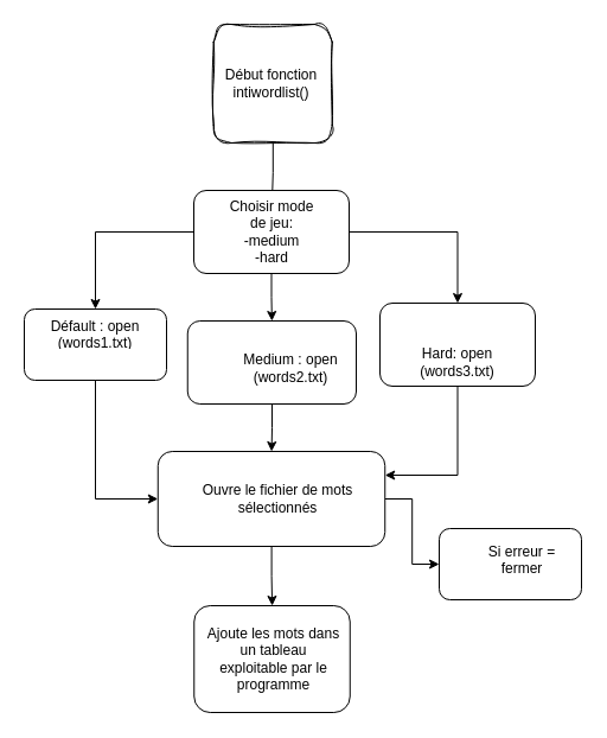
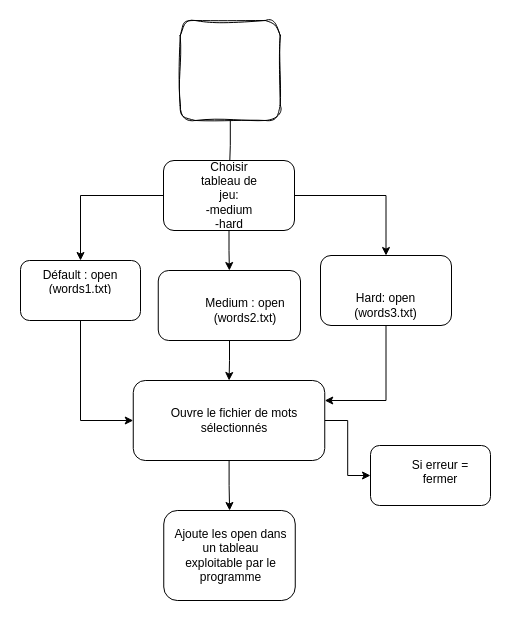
  <mxCell id="0" />
  <mxCell id="1" parent="0" />
  <mxCell id="2" style="edgeStyle=orthogonalEdgeStyle;rounded=0;orthogonalLoop=1;jettySize=auto;html=1;" edge="1" parent="1" source="3"><mxGeometry relative="1" as="geometry"><mxPoint x="229" y="170" as="targetPoint" /></mxGeometry></mxCell>
  <mxCell id="3" value="" style="whiteSpace=wrap;html=1;aspect=fixed;rounded=1;glass=0;sketch=1;curveFitting=1;jiggle=2;" vertex="1" parent="1"><mxGeometry x="179.75" y="20" width="100" height="100" as="geometry" /></mxCell>
  <mxCell id="4" style="edgeStyle=orthogonalEdgeStyle;rounded=0;orthogonalLoop=1;jettySize=auto;html=1;" edge="1" parent="1" source="7" target="9"><mxGeometry relative="1" as="geometry"><mxPoint x="229" y="280" as="targetPoint" /></mxGeometry></mxCell>
  <mxCell id="5" value="" style="edgeStyle=orthogonalEdgeStyle;rounded=0;orthogonalLoop=1;jettySize=auto;html=1;" edge="1" parent="1" source="7" target="14"><mxGeometry relative="1" as="geometry" /></mxCell>
  <mxCell id="6" style="edgeStyle=orthogonalEdgeStyle;rounded=0;orthogonalLoop=1;jettySize=auto;html=1;entryX=0.5;entryY=0;entryDx=0;entryDy=0;" edge="1" parent="1" source="7" target="12"><mxGeometry relative="1" as="geometry" /></mxCell>
  <mxCell id="7" value="" style="rounded=1;whiteSpace=wrap;html=1;" vertex="1" parent="1"><mxGeometry x="163" y="160" width="131" height="70" as="geometry" /></mxCell>
  <mxCell id="8" style="edgeStyle=orthogonalEdgeStyle;rounded=0;orthogonalLoop=1;jettySize=auto;html=1;entryX=0;entryY=0.5;entryDx=0;entryDy=0;" edge="1" parent="1" source="9" target="21"><mxGeometry relative="1" as="geometry" /></mxCell>
  <mxCell id="9" value="" style="rounded=1;whiteSpace=wrap;html=1;" vertex="1" parent="1"><mxGeometry x="20" y="260" width="120" height="60" as="geometry" /></mxCell>
- <mxCell id="10" value="Début fonction&lt;div&gt;intiwordlist()&lt;/div&gt;" style="text;html=1;strokeColor=none;fillColor=none;align=center;verticalAlign=middle;whiteSpace=wrap;overflow=hidden;rounded=1;" vertex="1" parent="1"><mxGeometry x="188" y="30" width="80.5" height="80" as="geometry" /></mxCell>
  <mxCell id="11" style="edgeStyle=orthogonalEdgeStyle;rounded=0;orthogonalLoop=1;jettySize=auto;html=1;" edge="1" parent="1" source="12" target="21"><mxGeometry relative="1" as="geometry"><mxPoint x="229.75" y="390" as="targetPoint" /></mxGeometry></mxCell>
  <mxCell id="12" value="" style="rounded=1;whiteSpace=wrap;html=1;" vertex="1" parent="1"><mxGeometry x="157.75" y="270" width="142.25" height="70" as="geometry" /></mxCell>
  <mxCell id="13" style="edgeStyle=orthogonalEdgeStyle;rounded=0;orthogonalLoop=1;jettySize=auto;html=1;entryX=1;entryY=0.25;entryDx=0;entryDy=0;" edge="1" parent="1" source="14" target="21"><mxGeometry relative="1" as="geometry" /></mxCell>
  <mxCell id="14" value="" style="rounded=1;whiteSpace=wrap;html=1;" vertex="1" parent="1"><mxGeometry x="320" y="255" width="131" height="70" as="geometry" /></mxCell>
- <mxCell id="15" value="Choisir mode de jeu:&lt;div&gt;-medium&lt;/div&gt;&lt;div&gt;-hard&lt;/div&gt;" style="text;html=1;strokeColor=none;fillColor=none;align=center;verticalAlign=middle;whiteSpace=wrap;overflow=hidden;" vertex="1" parent="1"><mxGeometry x="188.5" y="150" width="80" height="90" as="geometry" /></mxCell>
+ <mxCell id="15" value="Choisir tableau de jeu:&lt;div&gt;-medium&lt;/div&gt;&lt;div&gt;-hard&lt;/div&gt;" style="text;html=1;strokeColor=none;fillColor=none;align=center;verticalAlign=middle;whiteSpace=wrap;overflow=hidden;" vertex="1" parent="1"><mxGeometry x="188.5" y="150" width="80" height="90" as="geometry" /></mxCell>
  <mxCell id="16" value="Défault : open (words1.txt)" style="text;html=1;strokeColor=none;fillColor=none;align=center;verticalAlign=middle;whiteSpace=wrap;overflow=hidden;" vertex="1" parent="1"><mxGeometry x="30" y="265" width="100" height="30" as="geometry" /></mxCell>
  <mxCell id="17" value="Medium : open&lt;div&gt;(words2.txt)&lt;/div&gt;" style="text;html=1;strokeColor=none;fillColor=none;align=center;verticalAlign=middle;whiteSpace=wrap;overflow=hidden;" vertex="1" parent="1"><mxGeometry x="195" y="290" width="100" height="40" as="geometry" /></mxCell>
  <mxCell id="18" value="Hard: open&lt;div&gt;(words3.txt)&lt;/div&gt;" style="text;html=1;strokeColor=none;fillColor=none;align=center;verticalAlign=middle;whiteSpace=wrap;overflow=hidden;" vertex="1" parent="1"><mxGeometry x="338.25" y="287.5" width="94.5" height="35" as="geometry" /></mxCell>
  <mxCell id="19" style="edgeStyle=orthogonalEdgeStyle;rounded=0;orthogonalLoop=1;jettySize=auto;html=1;entryX=0;entryY=0.5;entryDx=0;entryDy=0;" edge="1" parent="1" source="21" target="23"><mxGeometry relative="1" as="geometry"><mxPoint x="360" y="420" as="targetPoint" /></mxGeometry></mxCell>
  <mxCell id="20" value="" style="edgeStyle=orthogonalEdgeStyle;rounded=0;orthogonalLoop=1;jettySize=auto;html=1;" edge="1" parent="1" source="21" target="25"><mxGeometry relative="1" as="geometry" /></mxCell>
  <mxCell id="21" value="" style="rounded=1;whiteSpace=wrap;html=1;" vertex="1" parent="1"><mxGeometry x="132.75" y="380" width="191.5" height="80" as="geometry" /></mxCell>
  <mxCell id="22" value="Ouvre le fichier de mots&lt;div&gt;sélectionnés&lt;/div&gt;" style="text;html=1;strokeColor=none;fillColor=none;align=center;verticalAlign=middle;whiteSpace=wrap;overflow=hidden;" vertex="1" parent="1"><mxGeometry x="167.75" y="395" width="131.5" height="50" as="geometry" /></mxCell>
  <mxCell id="23" value="" style="whiteSpace=wrap;html=1;rounded=1;" vertex="1" parent="1"><mxGeometry x="370" y="445" width="120" height="60" as="geometry" /></mxCell>
  <mxCell id="24" value="Si erreur =&lt;div&gt;fermer&lt;/div&gt;" style="text;html=1;strokeColor=none;fillColor=none;align=center;verticalAlign=middle;whiteSpace=wrap;overflow=hidden;" vertex="1" parent="1"><mxGeometry x="400" y="455" width="80" height="30" as="geometry" /></mxCell>
  <mxCell id="25" value="" style="whiteSpace=wrap;html=1;rounded=1;" vertex="1" parent="1"><mxGeometry x="163.25" y="510" width="131.5" height="90" as="geometry" /></mxCell>
- <mxCell id="26" value="Ajoute les mots dans un tableau&lt;div&gt;exploitable par le programme&lt;/div&gt;" style="text;html=1;strokeColor=none;fillColor=none;align=center;verticalAlign=middle;whiteSpace=wrap;overflow=hidden;" vertex="1" parent="1"><mxGeometry x="171.5" y="520" width="116.5" height="70" as="geometry" /></mxCell>
+ <mxCell id="26" value="Ajoute les open dans un tableau&lt;div&gt;exploitable par le programme&lt;/div&gt;" style="text;html=1;strokeColor=none;fillColor=none;align=center;verticalAlign=middle;whiteSpace=wrap;overflow=hidden;" vertex="1" parent="1"><mxGeometry x="171.5" y="520" width="116.5" height="70" as="geometry" /></mxCell>
